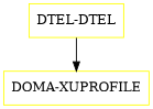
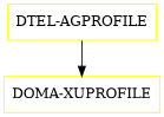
  digraph {
    node [color=yellow shape=box]
-   "DTEL-AGPROFILE" [label="DTEL-DTEL"]
+   "DTEL-AGPROFILE"
    "DOMA-XUPROFILE"
    "DTEL-AGPROFILE" -> "DOMA-XUPROFILE"
  }
